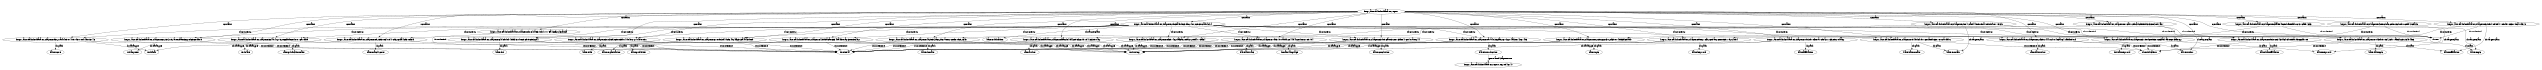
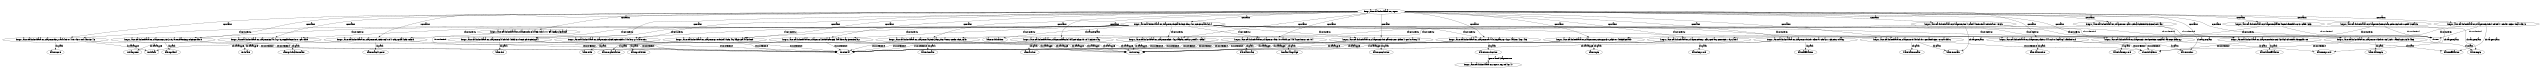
  digraph {
    rankdir=TB
    "https://astrea.linkeddata.es/shapes#d5c21adb4e9074097d57000b4d803743"
    "base:score"
    "sh:Literal"
    "xsd:float"
    "https://astrea.linkeddata.es/shapes#b8840ae319dd17775a4c3ff2c43caeca"
    "https://astrea.linkeddata.es/shapes#876ad1c9bcadcb59bdf2cb3ecb8d1ab7"
    "base:Author"
    "https://astrea.linkeddata.es/shapes#fda6de4df42895f267f0194133397dd2"
    "sh:IRI"
    "xsd:string"
    "base:author"
    "https://astrea.linkeddata.es/shapes#4d255d2a6c2b67aee67c8ef80dc92345"
    "base:domain"
    "https://astrea.linkeddata.es/shapes#7dcbf09783423d71af83b25c03494fe3"
    "base:hasTopic"
    n16 [label="sh:Publication"]
    "base:Topic"
    "https://astrea.linkeddata.es/shapes#754bd8f1d0168ca59b6307e7c0a7fdbc"
    "base:hasDomain"
    "base:Domain"
    "http://astrea.linkeddata.es/report"
    "https://astrea.linkeddata.es/shapes#61e0b83d4dcd64b24ff23c3a4a45de8b"
    "https://astrea.linkeddata.es/shapes#3295d7095547185d5783387d6a11f91b"
    "https://astrea.linkeddata.es/shapes#d3eecd8a66ed803cbed106ebf4269ad0"
    "https://astrea.linkeddata.es/shapes#2d65a49de23db614e12296bc0af040b4"
    "https://astrea.linkeddata.es/shapes#316b3b3698855b14d04ec727b4b97051"
    "https://astrea.linkeddata.es/shapes#6025d2192a1eceaae6522ed656e7fb80"
    "https://astrea.linkeddata.es/shapes#64d8b0bf748fcb510bec96d7969e32d4"
    "https://astrea.linkeddata.es/shapes#0d03d70f3e7a7cd8a211cf689670ba52"
    "https://astrea.linkeddata.es/shapes#43bd5a3ae6334ba4fee1a2c30e69c492"
    "https://astrea.linkeddata.es/shapes#e82c9662ccf7c2f6b7e749f6fd69baf7"
    "https://astrea.linkeddata.es/shapes#8b25930e3b1947cd326dfa4cd50ef87f"
    "https://astrea.linkeddata.es/shapes#258412aef44e05098a7099ddb811573b"
    "https://astrea.linkeddata.es/shapes#6afa9e45ce0bf9eefdb0c7316f5573d3"
    "https://astrea.linkeddata.es/shapes#7db51b70abdb2844d4b2ed88c07897b4"
    "https://astrea.linkeddata.es/shapes#82f39c7f4416d784e3ab641f9bf0991f"
    "https://astrea.linkeddata.es/shapes#0a7a40332fa9267d2204ab3e143614b3"
    "https://astrea.linkeddata.es/shapes#3c4a14c2752e66fdd5ced87016a7df0a"
    "https://astrea.linkeddata.es/shapes#319ed60e5580c83fad7abee60caf5762"
    "https://astrea.linkeddata.es/shapes#95821eff026e9a026e88e3917b2c4054"
    "https://astrea.linkeddata.es/shapes#ef397462daf3a61e5a272e9f477caf34"
    "https://astrea.linkeddata.es/shapes#3d096fa003ce876bfee4760d01ae0244"
    "https://astrea.linkeddata.es/shapes#8de37ce343ddcf75b895a1d566cfb789"
    "base:organisation"
    "base:Affiliation"
    "base:Keyword"
    "base:Publication"
    "base:title"
+   "base:pdfUrl"
    "xsd:anyURI"
    "base:doi"
    "base:affiliation"
    "base:publisher"
    "base:topic"
    "base:matchScore"
    n56 [label="domain:language"]
-   "base:hasAuthor"
+   "base:hasAuthor" [label="date:hasAuthor"]
    "base:introduction"
    "base:publicationDate"
    "xsd:date"
-   "base:hasKeyword" [label="doi:hasKeyword"]
+   "base:hasKeyword"
    "base:keyword"
    "base:abstract"
    "base:conclusion"
    "base:hasAffiliation"
    "https://astrea.linkeddata.es/report/0620946147"
    "https://astrea.linkeddata.es/shapes#d5c21adb4e9074097d57000b4d803743" -> "base:score" [label="sh:path"]
    "https://astrea.linkeddata.es/shapes#d5c21adb4e9074097d57000b4d803743" -> "sh:Literal" [label="sh:nodeKind"]
    "https://astrea.linkeddata.es/shapes#d5c21adb4e9074097d57000b4d803743" -> "xsd:float" [label="sh:datatype"]
    "https://astrea.linkeddata.es/shapes#b8840ae319dd17775a4c3ff2c43caeca" -> "sh:Literal" [label="sh:nodeKind"]
    "https://astrea.linkeddata.es/shapes#876ad1c9bcadcb59bdf2cb3ecb8d1ab7" -> "base:Author" [label="sh:targetClass"]
    "https://astrea.linkeddata.es/shapes#876ad1c9bcadcb59bdf2cb3ecb8d1ab7" -> "https://astrea.linkeddata.es/shapes#fda6de4df42895f267f0194133397dd2" [label="sh:property"]
    "https://astrea.linkeddata.es/shapes#876ad1c9bcadcb59bdf2cb3ecb8d1ab7" -> "sh:IRI" [label="sh:nodeKind"]
    "https://astrea.linkeddata.es/shapes#fda6de4df42895f267f0194133397dd2" -> "sh:Literal" [label="sh:nodeKind"]
    "https://astrea.linkeddata.es/shapes#fda6de4df42895f267f0194133397dd2" -> "xsd:string" [label="sh:datatype"]
    "https://astrea.linkeddata.es/shapes#fda6de4df42895f267f0194133397dd2" -> "base:author" [label="sh:path"]
    "https://astrea.linkeddata.es/shapes#4d255d2a6c2b67aee67c8ef80dc92345" -> "sh:Literal" [label="sh:nodeKind"]
    "https://astrea.linkeddata.es/shapes#4d255d2a6c2b67aee67c8ef80dc92345" -> "xsd:string" [label="sh:datatype"]
    "https://astrea.linkeddata.es/shapes#4d255d2a6c2b67aee67c8ef80dc92345" -> "base:domain" [label="sh:path"]
    "https://astrea.linkeddata.es/shapes#7dcbf09783423d71af83b25c03494fe3" -> "base:hasTopic" [label="sh:path"]
    "https://astrea.linkeddata.es/shapes#7dcbf09783423d71af83b25c03494fe3" -> n16 [label="sh:nodeKind"]
    "https://astrea.linkeddata.es/shapes#7dcbf09783423d71af83b25c03494fe3" -> "base:Topic" [label="sh:class"]
    "https://astrea.linkeddata.es/shapes#754bd8f1d0168ca59b6307e7c0a7fdbc" -> n16 [label="sh:nodeKind"]
    "https://astrea.linkeddata.es/shapes#754bd8f1d0168ca59b6307e7c0a7fdbc" -> "base:hasDomain" [label="sh:path"]
    "https://astrea.linkeddata.es/shapes#754bd8f1d0168ca59b6307e7c0a7fdbc" -> "base:Domain" [label="sh:class"]
    "http://astrea.linkeddata.es/report" -> "https://astrea.linkeddata.es/shapes#d5c21adb4e9074097d57000b4d803743" [label=":contains"]
    "http://astrea.linkeddata.es/report" -> "https://astrea.linkeddata.es/shapes#b8840ae319dd17775a4c3ff2c43caeca" [label=":contains"]
    "http://astrea.linkeddata.es/report" -> "https://astrea.linkeddata.es/shapes#876ad1c9bcadcb59bdf2cb3ecb8d1ab7" [label=":contains"]
    "http://astrea.linkeddata.es/report" -> "https://astrea.linkeddata.es/shapes#fda6de4df42895f267f0194133397dd2" [label=":contains"]
    "http://astrea.linkeddata.es/report" -> "https://astrea.linkeddata.es/shapes#4d255d2a6c2b67aee67c8ef80dc92345" [label=":contains"]
    "http://astrea.linkeddata.es/report" -> "https://astrea.linkeddata.es/shapes#7dcbf09783423d71af83b25c03494fe3" [label=":contains"]
    "http://astrea.linkeddata.es/report" -> "https://astrea.linkeddata.es/shapes#754bd8f1d0168ca59b6307e7c0a7fdbc" [label=":contains"]
    "http://astrea.linkeddata.es/report" -> "https://astrea.linkeddata.es/shapes#61e0b83d4dcd64b24ff23c3a4a45de8b" [label=":contains"]
    "http://astrea.linkeddata.es/report" -> "https://astrea.linkeddata.es/shapes#3295d7095547185d5783387d6a11f91b" [label=":contains"]
    "http://astrea.linkeddata.es/report" -> "https://astrea.linkeddata.es/shapes#d3eecd8a66ed803cbed106ebf4269ad0" [label=":contains"]
    "http://astrea.linkeddata.es/report" -> "https://astrea.linkeddata.es/shapes#2d65a49de23db614e12296bc0af040b4" [label=":contains"]
    "http://astrea.linkeddata.es/report" -> "https://astrea.linkeddata.es/shapes#316b3b3698855b14d04ec727b4b97051" [label=":contains"]
    "http://astrea.linkeddata.es/report" -> "https://astrea.linkeddata.es/shapes#6025d2192a1eceaae6522ed656e7fb80" [label=":contains"]
    "http://astrea.linkeddata.es/report" -> "https://astrea.linkeddata.es/shapes#64d8b0bf748fcb510bec96d7969e32d4" [label=":contains"]
    "http://astrea.linkeddata.es/report" -> "https://astrea.linkeddata.es/shapes#0d03d70f3e7a7cd8a211cf689670ba52" [label=":contains"]
    "http://astrea.linkeddata.es/report" -> "https://astrea.linkeddata.es/shapes#43bd5a3ae6334ba4fee1a2c30e69c492" [label=":contains"]
    "http://astrea.linkeddata.es/report" -> "https://astrea.linkeddata.es/shapes#e82c9662ccf7c2f6b7e749f6fd69baf7" [label=":contains"]
    "http://astrea.linkeddata.es/report" -> "https://astrea.linkeddata.es/shapes#8b25930e3b1947cd326dfa4cd50ef87f" [label=":contains"]
    "http://astrea.linkeddata.es/report" -> "https://astrea.linkeddata.es/shapes#258412aef44e05098a7099ddb811573b" [label=":contains"]
    "http://astrea.linkeddata.es/report" -> "https://astrea.linkeddata.es/shapes#6afa9e45ce0bf9eefdb0c7316f5573d3" [label=":contains"]
    "http://astrea.linkeddata.es/report" -> "https://astrea.linkeddata.es/shapes#7db51b70abdb2844d4b2ed88c07897b4" [label=":contains"]
    "http://astrea.linkeddata.es/report" -> "https://astrea.linkeddata.es/shapes#82f39c7f4416d784e3ab641f9bf0991f" [label=":contains"]
    "http://astrea.linkeddata.es/report" -> "https://astrea.linkeddata.es/shapes#0a7a40332fa9267d2204ab3e143614b3" [label=":contains"]
    "http://astrea.linkeddata.es/report" -> "https://astrea.linkeddata.es/shapes#3c4a14c2752e66fdd5ced87016a7df0a" [label=":contains"]
    "http://astrea.linkeddata.es/report" -> "https://astrea.linkeddata.es/shapes#319ed60e5580c83fad7abee60caf5762" [label=":contains"]
    "http://astrea.linkeddata.es/report" -> "https://astrea.linkeddata.es/shapes#95821eff026e9a026e88e3917b2c4054" [label=":contains"]
    "http://astrea.linkeddata.es/report" -> "https://astrea.linkeddata.es/shapes#ef397462daf3a61e5a272e9f477caf34" [label=":contains"]
    "http://astrea.linkeddata.es/report" -> "https://astrea.linkeddata.es/shapes#3d096fa003ce876bfee4760d01ae0244" [label=":contains"]
    "http://astrea.linkeddata.es/report" -> "https://astrea.linkeddata.es/shapes#8de37ce343ddcf75b895a1d566cfb789" [label=":contains"]
    "https://astrea.linkeddata.es/shapes#61e0b83d4dcd64b24ff23c3a4a45de8b" -> "sh:Literal" [label="sh:nodeKind"]
    "https://astrea.linkeddata.es/shapes#61e0b83d4dcd64b24ff23c3a4a45de8b" -> "xsd:string" [label="sh:datatype"]
    "https://astrea.linkeddata.es/shapes#61e0b83d4dcd64b24ff23c3a4a45de8b" -> "base:organisation" [label="sh:path"]
    "https://astrea.linkeddata.es/shapes#3295d7095547185d5783387d6a11f91b" -> "sh:IRI" [label="sh:nodeKind"]
    "https://astrea.linkeddata.es/shapes#3295d7095547185d5783387d6a11f91b" -> "https://astrea.linkeddata.es/shapes#0d03d70f3e7a7cd8a211cf689670ba52" [label="sh:property"]
    "https://astrea.linkeddata.es/shapes#3295d7095547185d5783387d6a11f91b" -> "base:Affiliation" [label="sh:targetClass"]
    "https://astrea.linkeddata.es/shapes#d3eecd8a66ed803cbed106ebf4269ad0" -> "sh:IRI" [label="sh:nodeKind"]
    "https://astrea.linkeddata.es/shapes#d3eecd8a66ed803cbed106ebf4269ad0" -> "https://astrea.linkeddata.es/shapes#95821eff026e9a026e88e3917b2c4054" [label="sh:property"]
    "https://astrea.linkeddata.es/shapes#d3eecd8a66ed803cbed106ebf4269ad0" -> "base:Keyword" [label="sh:targetClass"]
    "https://astrea.linkeddata.es/shapes#2d65a49de23db614e12296bc0af040b4" -> "https://astrea.linkeddata.es/shapes#d5c21adb4e9074097d57000b4d803743" [label="sh:property"]
    "https://astrea.linkeddata.es/shapes#2d65a49de23db614e12296bc0af040b4" -> "sh:IRI" [label="sh:nodeKind"]
    "https://astrea.linkeddata.es/shapes#2d65a49de23db614e12296bc0af040b4" -> "https://astrea.linkeddata.es/shapes#7dcbf09783423d71af83b25c03494fe3" [label="sh:property"]
    "https://astrea.linkeddata.es/shapes#2d65a49de23db614e12296bc0af040b4" -> "https://astrea.linkeddata.es/shapes#754bd8f1d0168ca59b6307e7c0a7fdbc" [label="sh:property"]
    "https://astrea.linkeddata.es/shapes#2d65a49de23db614e12296bc0af040b4" -> "https://astrea.linkeddata.es/shapes#61e0b83d4dcd64b24ff23c3a4a45de8b" [label="sh:property"]
    "https://astrea.linkeddata.es/shapes#2d65a49de23db614e12296bc0af040b4" -> "https://astrea.linkeddata.es/shapes#316b3b3698855b14d04ec727b4b97051" [label="sh:property"]
    "https://astrea.linkeddata.es/shapes#2d65a49de23db614e12296bc0af040b4" -> "https://astrea.linkeddata.es/shapes#6025d2192a1eceaae6522ed656e7fb80" [label="sh:property"]
    "https://astrea.linkeddata.es/shapes#2d65a49de23db614e12296bc0af040b4" -> "https://astrea.linkeddata.es/shapes#64d8b0bf748fcb510bec96d7969e32d4" [label="sh:property"]
    "https://astrea.linkeddata.es/shapes#2d65a49de23db614e12296bc0af040b4" -> "https://astrea.linkeddata.es/shapes#43bd5a3ae6334ba4fee1a2c30e69c492" [label="sh:property"]
    "https://astrea.linkeddata.es/shapes#2d65a49de23db614e12296bc0af040b4" -> "https://astrea.linkeddata.es/shapes#8b25930e3b1947cd326dfa4cd50ef87f" [label="sh:property"]
    "https://astrea.linkeddata.es/shapes#2d65a49de23db614e12296bc0af040b4" -> "https://astrea.linkeddata.es/shapes#7db51b70abdb2844d4b2ed88c07897b4" [label="sh:property"]
    "https://astrea.linkeddata.es/shapes#2d65a49de23db614e12296bc0af040b4" -> "https://astrea.linkeddata.es/shapes#82f39c7f4416d784e3ab641f9bf0991f" [label="sh:property"]
    "https://astrea.linkeddata.es/shapes#2d65a49de23db614e12296bc0af040b4" -> "https://astrea.linkeddata.es/shapes#0a7a40332fa9267d2204ab3e143614b3" [label="sh:property"]
    "https://astrea.linkeddata.es/shapes#2d65a49de23db614e12296bc0af040b4" -> "https://astrea.linkeddata.es/shapes#3c4a14c2752e66fdd5ced87016a7df0a" [label="sh:property"]
    "https://astrea.linkeddata.es/shapes#2d65a49de23db614e12296bc0af040b4" -> "https://astrea.linkeddata.es/shapes#319ed60e5580c83fad7abee60caf5762" [label="sh:property"]
    "https://astrea.linkeddata.es/shapes#2d65a49de23db614e12296bc0af040b4" -> "https://astrea.linkeddata.es/shapes#ef397462daf3a61e5a272e9f477caf34" [label="sh:property"]
    "https://astrea.linkeddata.es/shapes#2d65a49de23db614e12296bc0af040b4" -> "https://astrea.linkeddata.es/shapes#3d096fa003ce876bfee4760d01ae0244" [label="sh:property"]
    "https://astrea.linkeddata.es/shapes#2d65a49de23db614e12296bc0af040b4" -> "https://astrea.linkeddata.es/shapes#8de37ce343ddcf75b895a1d566cfb789" [label="sh:property"]
    "https://astrea.linkeddata.es/shapes#2d65a49de23db614e12296bc0af040b4" -> "base:Publication" [label="sh:targetClass"]
    "https://astrea.linkeddata.es/shapes#316b3b3698855b14d04ec727b4b97051" -> "sh:Literal" [label="sh:nodeKind"]
    "https://astrea.linkeddata.es/shapes#316b3b3698855b14d04ec727b4b97051" -> "xsd:string" [label="sh:datatype"]
    "https://astrea.linkeddata.es/shapes#316b3b3698855b14d04ec727b4b97051" -> "base:title" [label="sh:path"]
    "https://astrea.linkeddata.es/shapes#6025d2192a1eceaae6522ed656e7fb80" -> "sh:Literal" [label="sh:nodeKind"]
+   "https://astrea.linkeddata.es/shapes#6025d2192a1eceaae6522ed656e7fb80" -> "base:pdfUrl" [label="sh:path"]
    "https://astrea.linkeddata.es/shapes#6025d2192a1eceaae6522ed656e7fb80" -> "xsd:anyURI" [label="sh:datatype"]
    "https://astrea.linkeddata.es/shapes#64d8b0bf748fcb510bec96d7969e32d4" -> "sh:Literal" [label="sh:nodeKind"]
    "https://astrea.linkeddata.es/shapes#64d8b0bf748fcb510bec96d7969e32d4" -> "xsd:string" [label="sh:datatype"]
    "https://astrea.linkeddata.es/shapes#64d8b0bf748fcb510bec96d7969e32d4" -> "base:doi" [label="sh:path"]
    "https://astrea.linkeddata.es/shapes#0d03d70f3e7a7cd8a211cf689670ba52" -> "sh:Literal" [label="sh:nodeKind"]
    "https://astrea.linkeddata.es/shapes#0d03d70f3e7a7cd8a211cf689670ba52" -> "xsd:string" [label="sh:datatype"]
    "https://astrea.linkeddata.es/shapes#0d03d70f3e7a7cd8a211cf689670ba52" -> "base:affiliation" [label="sh:path"]
    "https://astrea.linkeddata.es/shapes#43bd5a3ae6334ba4fee1a2c30e69c492" -> "sh:Literal" [label="sh:nodeKind"]
    "https://astrea.linkeddata.es/shapes#43bd5a3ae6334ba4fee1a2c30e69c492" -> "xsd:string" [label="sh:datatype"]
    "https://astrea.linkeddata.es/shapes#43bd5a3ae6334ba4fee1a2c30e69c492" -> "base:publisher" [label="sh:path"]
    "https://astrea.linkeddata.es/shapes#e82c9662ccf7c2f6b7e749f6fd69baf7" -> "sh:Literal" [label="sh:nodeKind"]
    "https://astrea.linkeddata.es/shapes#e82c9662ccf7c2f6b7e749f6fd69baf7" -> "xsd:string" [label="sh:datatype"]
    "https://astrea.linkeddata.es/shapes#e82c9662ccf7c2f6b7e749f6fd69baf7" -> "base:topic" [label="sh:path"]
    "https://astrea.linkeddata.es/shapes#8b25930e3b1947cd326dfa4cd50ef87f" -> "sh:Literal" [label="sh:nodeKind"]
    "https://astrea.linkeddata.es/shapes#8b25930e3b1947cd326dfa4cd50ef87f" -> "xsd:float" [label="sh:datatype"]
    "https://astrea.linkeddata.es/shapes#8b25930e3b1947cd326dfa4cd50ef87f" -> "base:matchScore" [label="sh:path"]
    "https://astrea.linkeddata.es/shapes#258412aef44e05098a7099ddb811573b" -> "sh:IRI" [label="sh:nodeKind"]
    "https://astrea.linkeddata.es/shapes#258412aef44e05098a7099ddb811573b" -> "https://astrea.linkeddata.es/shapes#4d255d2a6c2b67aee67c8ef80dc92345" [label="sh:property"]
    "https://astrea.linkeddata.es/shapes#258412aef44e05098a7099ddb811573b" -> "base:Domain" [label="sh:targetClass"]
    "https://astrea.linkeddata.es/shapes#6afa9e45ce0bf9eefdb0c7316f5573d3" -> "sh:IRI" [label="sh:nodeKind"]
    "https://astrea.linkeddata.es/shapes#6afa9e45ce0bf9eefdb0c7316f5573d3" -> "base:Topic" [label="sh:targetClass"]
    "https://astrea.linkeddata.es/shapes#6afa9e45ce0bf9eefdb0c7316f5573d3" -> "https://astrea.linkeddata.es/shapes#e82c9662ccf7c2f6b7e749f6fd69baf7" [label="sh:property"]
    "https://astrea.linkeddata.es/shapes#7db51b70abdb2844d4b2ed88c07897b4" -> "sh:Literal" [label="sh:nodeKind"]
    "https://astrea.linkeddata.es/shapes#7db51b70abdb2844d4b2ed88c07897b4" -> "xsd:string" [label="sh:datatype"]
    "https://astrea.linkeddata.es/shapes#7db51b70abdb2844d4b2ed88c07897b4" -> n56 [label="sh:path"]
    "https://astrea.linkeddata.es/shapes#82f39c7f4416d784e3ab641f9bf0991f" -> "base:Author" [label="sh:class"]
    "https://astrea.linkeddata.es/shapes#82f39c7f4416d784e3ab641f9bf0991f" -> n16 [label="sh:nodeKind"]
    "https://astrea.linkeddata.es/shapes#82f39c7f4416d784e3ab641f9bf0991f" -> "base:hasAuthor" [label="sh:path"]
    "https://astrea.linkeddata.es/shapes#0a7a40332fa9267d2204ab3e143614b3" -> "sh:Literal" [label="sh:nodeKind"]
    "https://astrea.linkeddata.es/shapes#0a7a40332fa9267d2204ab3e143614b3" -> "xsd:string" [label="sh:datatype"]
    "https://astrea.linkeddata.es/shapes#0a7a40332fa9267d2204ab3e143614b3" -> "base:introduction" [label="sh:path"]
    "https://astrea.linkeddata.es/shapes#3c4a14c2752e66fdd5ced87016a7df0a" -> "sh:Literal" [label="sh:nodeKind"]
    "https://astrea.linkeddata.es/shapes#3c4a14c2752e66fdd5ced87016a7df0a" -> "base:publicationDate" [label="sh:path"]
    "https://astrea.linkeddata.es/shapes#3c4a14c2752e66fdd5ced87016a7df0a" -> "xsd:date" [label="sh:datatype"]
    "https://astrea.linkeddata.es/shapes#319ed60e5580c83fad7abee60caf5762" -> n16 [label="sh:nodeKind"]
    "https://astrea.linkeddata.es/shapes#319ed60e5580c83fad7abee60caf5762" -> "base:Keyword" [label="sh:class"]
    "https://astrea.linkeddata.es/shapes#319ed60e5580c83fad7abee60caf5762" -> "base:hasKeyword" [label="sh:path"]
    "https://astrea.linkeddata.es/shapes#95821eff026e9a026e88e3917b2c4054" -> "sh:Literal" [label="sh:nodeKind"]
    "https://astrea.linkeddata.es/shapes#95821eff026e9a026e88e3917b2c4054" -> "xsd:string" [label="sh:datatype"]
    "https://astrea.linkeddata.es/shapes#95821eff026e9a026e88e3917b2c4054" -> "base:keyword" [label="sh:path"]
    "https://astrea.linkeddata.es/shapes#ef397462daf3a61e5a272e9f477caf34" -> "sh:Literal" [label="sh:nodeKind"]
    "https://astrea.linkeddata.es/shapes#ef397462daf3a61e5a272e9f477caf34" -> "xsd:string" [label="sh:datatype"]
    "https://astrea.linkeddata.es/shapes#ef397462daf3a61e5a272e9f477caf34" -> "base:abstract" [label="sh:path"]
    "https://astrea.linkeddata.es/shapes#3d096fa003ce876bfee4760d01ae0244" -> "sh:Literal" [label="sh:nodeKind"]
    "https://astrea.linkeddata.es/shapes#3d096fa003ce876bfee4760d01ae0244" -> "xsd:string" [label="sh:datatype"]
    "https://astrea.linkeddata.es/shapes#3d096fa003ce876bfee4760d01ae0244" -> "base:conclusion" [label="sh:path"]
    "https://astrea.linkeddata.es/shapes#8de37ce343ddcf75b895a1d566cfb789" -> n16 [label="sh:nodeKind"]
    "https://astrea.linkeddata.es/shapes#8de37ce343ddcf75b895a1d566cfb789" -> "base:Affiliation" [label="sh:class"]
    "https://astrea.linkeddata.es/shapes#8de37ce343ddcf75b895a1d566cfb789" -> "base:hasAffiliation" [label="sh:path"]
    "base:introduction" -> "https://astrea.linkeddata.es/report/0620946147" [label=":generatedShapesFrom"]
  }
